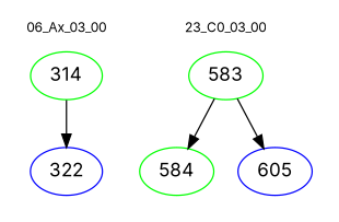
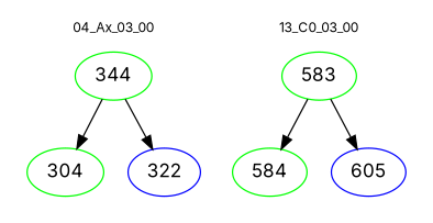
  digraph {
    fontname=Inter
    node [color=green fontname=Inter]
    edge [color=black fontname=Inter]
-   n1 [label=314]
+   n1 [label=344]
+   n2 [label=304]
    n3 [color=blue label=322]
    n4 [label=584]
    n5 [label=583]
    n6 [color=blue label=605]
    subgraph cluster_1 {
      color=white
      fontsize=10
-     label="06_Ax_03_00"
+     label="04_Ax_03_00"
      n1
+     n2
      n3
    }
    subgraph cluster_2 {
      color=white
      fontsize=10
-     label="23_C0_03_00"
+     label="13_C0_03_00"
      n4
      n5
      n6
    }
+   n1 -> n2
    n1 -> n3
    n5 -> n4
    n5 -> n6
  }
